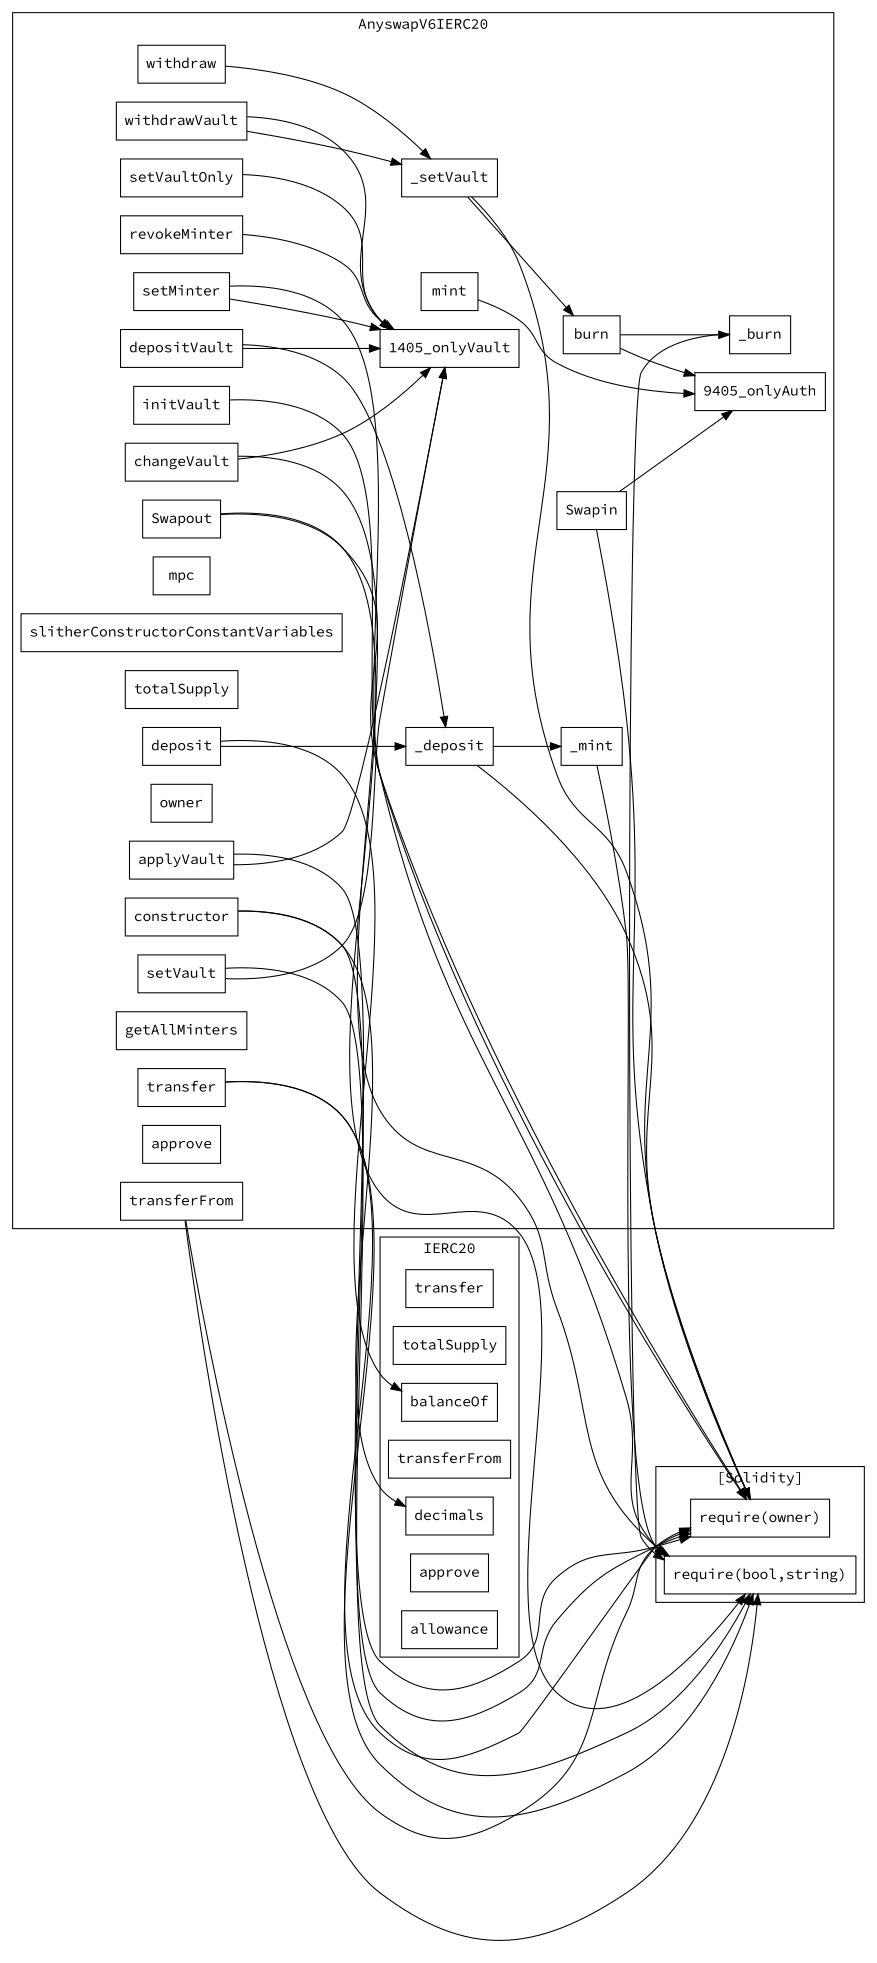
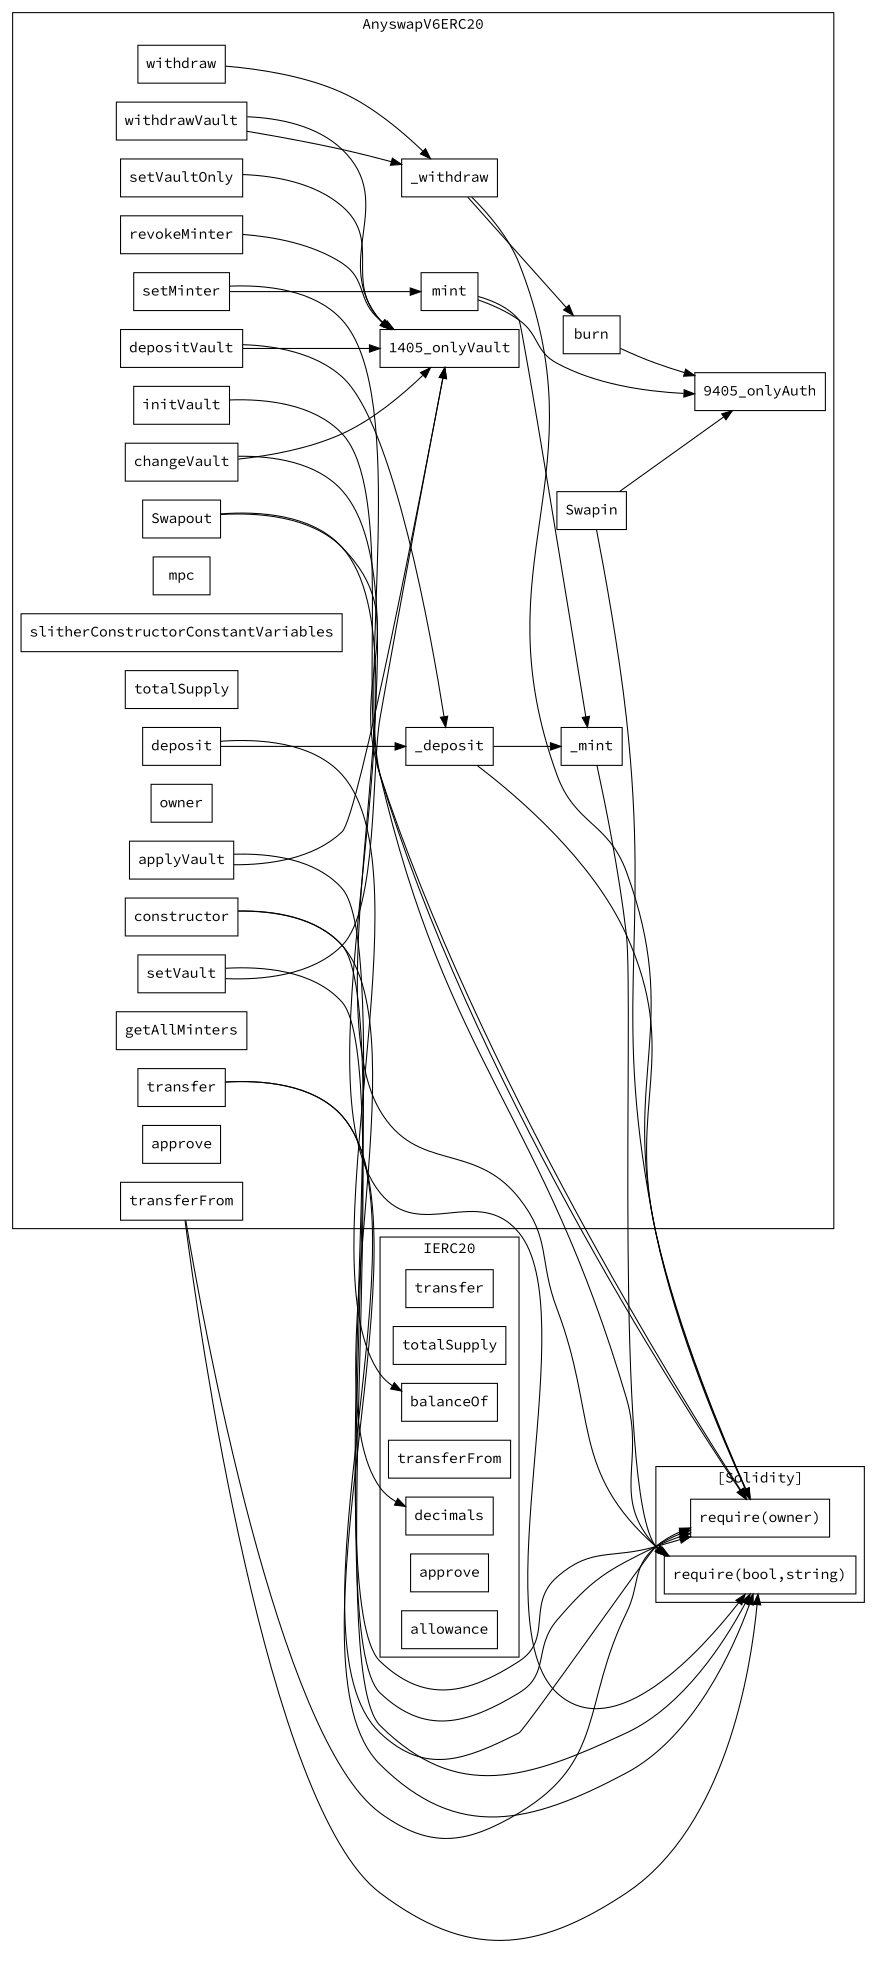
  strict digraph {
    fontname="Source Code Pro"
    rankdir=LR
    node [fontname="Source Code Pro" shape=box]
    edge [fontname="Source Code Pro"]
    n1 [label=transfer]
    n2 [label=totalSupply]
    n3 [label=balanceOf]
    n4 [label=transferFrom]
    n5 [label=decimals]
    n6 [label=approve]
    n7 [label=allowance]
    n8 [label=_deposit]
    n9 [label=_mint]
    n10 [label=setMinter]
    "1405_onlyVault"
    n12 [label=Swapout]
    n13 [label=depositVault]
    n14 [label=initVault]
    n15 [label=setVaultOnly]
    n16 [label=changeVault]
    n17 [label=constructor]
    n18 [label=applyVault]
    n19 [label=mint]
    n20 [label="9405_onlyAuth"]
    n21 [label=burn]
-   n22 [label=_burn]
    n23 [label=withdraw]
-   n24 [label=_setVault]
+   n24 [label=_withdraw]
    n25 [label=mpc]
    n26 [label=slitherConstructorConstantVariables]
    n27 [label=totalSupply]
    n28 [label=transfer]
    n29 [label=owner]
    n30 [label=Swapin]
    n31 [label=revokeMinter]
    n32 [label=deposit]
    n33 [label=withdrawVault]
    n34 [label=getAllMinters]
    n35 [label=setVault]
    n36 [label=approve]
    n37 [label=transferFrom]
    n38 [label="require(owner)"]
    "require(bool,string)"
    subgraph cluster_1 {
      label=IERC20
      n1
      n2
      n3
      n4
      n5
      n6
      n7
    }
    subgraph cluster_2 {
-     label=AnyswapV6IERC20
+     label=AnyswapV6ERC20
      n8
      n9
      n10
      "1405_onlyVault"
      n12
      n13
      n14
      n15
      n16
      n17
      n18
      n19
      n20
      n21
-     n22
      n23
      n24
      n25
      n26
      n27
      n28
      n29
      n30
      n31
      n32
      n33
      n34
      n35
      n36
      n37
    }
    subgraph cluster_3 {
      label="[Solidity]"
      n38
      "require(bool,string)"
    }
    n8 -> n9
    n8 -> n38
    n9 -> "require(bool,string)"
-   n10 -> "1405_onlyVault"
+   n10 -> n19
    n10 -> "require(bool,string)"
    n12 -> n38
    n12 -> "require(bool,string)"
    n13 -> n8
    n13 -> "1405_onlyVault"
    n14 -> n38
    n15 -> "1405_onlyVault"
    n16 -> "1405_onlyVault"
    n16 -> "require(bool,string)"
    n17 -> n5
    n17 -> n38
    n18 -> "1405_onlyVault"
    n18 -> n38
+   n19 -> n9
    n19 -> n20
    n21 -> n20
-   n21 -> n22
-   n22 -> "require(bool,string)"
    n23 -> n24
    n24 -> n21
    n24 -> n38
    n28 -> n38
    n28 -> "require(bool,string)"
    n30 -> n20
    n30 -> n38
    n31 -> "1405_onlyVault"
    n32 -> n3
    n32 -> n8
    n33 -> "1405_onlyVault"
    n33 -> n24
    n35 -> "1405_onlyVault"
    n35 -> "require(bool,string)"
    n37 -> n38
    n37 -> "require(bool,string)"
  }
